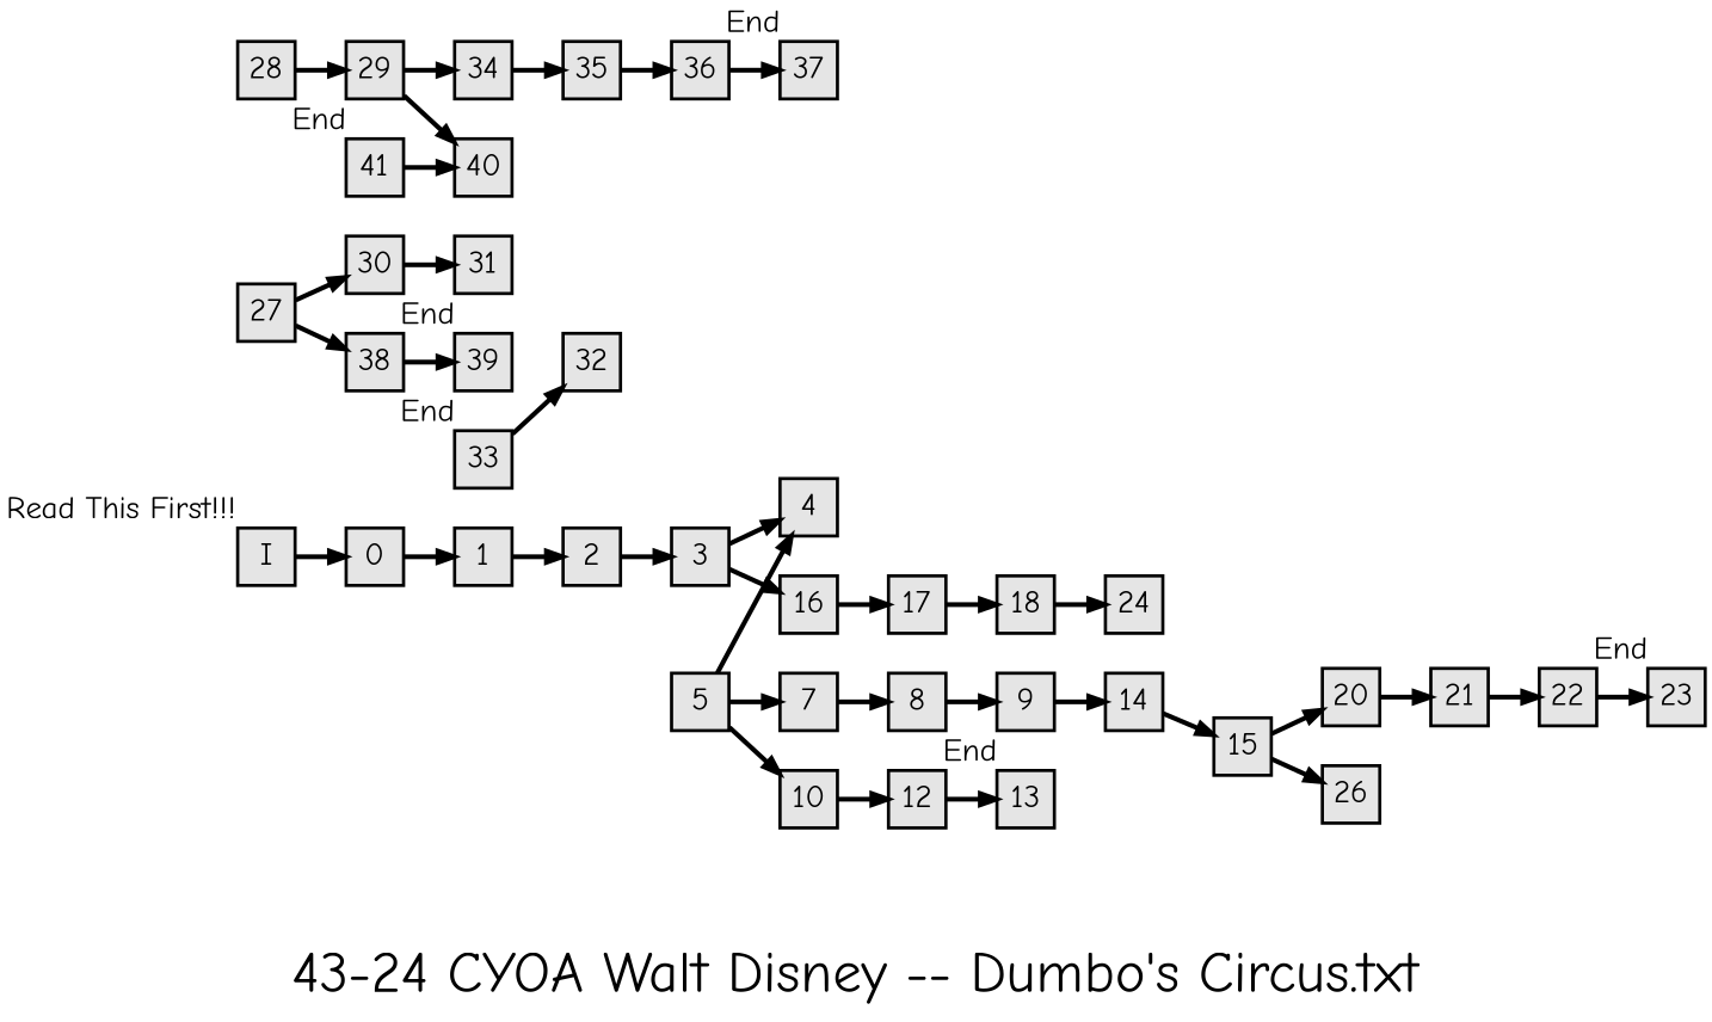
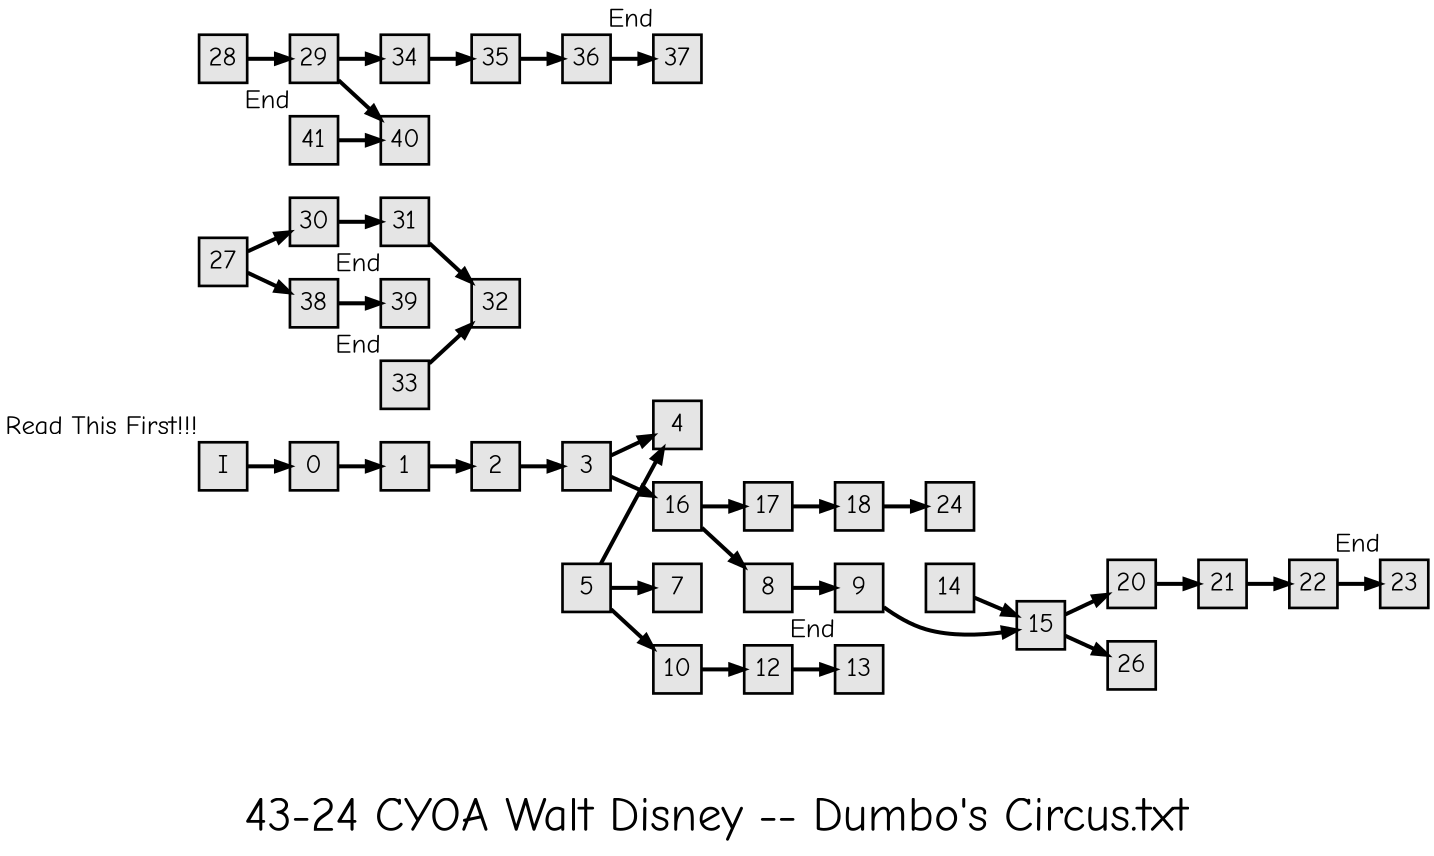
  digraph {
    fontname="Comic Neue"
    fontsize=36
    label="43-24 CYOA Walt Disney -- Dumbo's Circus.txt"
    nodesep=0.35
    ordering=out
    rankdir=LR
    ranksep=0.45
    node [fillcolor=grey90 fixedsize=true fontname="Comic Neue" fontsize=20 labelfloat=true margin="0,0" penwidth=2 regular=true shape=rect style=filled]
    edge [fontname="Comic Neue" fontsize=12 labelfloat=true penwidth=3]
    I [xlabel="Read This First!!!"]
    0
    1
    2
    3
    4
    16
    17
    5
    7
    10
    18
    8
    12
    9
    13 [xlabel=End]
    14
    15
    20
    26
    21
    22
    27
    30
    38
    24
    28
    29
    34
    40
    23 [xlabel=End]
    31
    39 [xlabel=End]
    32
    35
    36
    41 [xlabel=End]
    33 [xlabel=End]
    37 [xlabel=End]
    I -> 0
    0 -> 1
    1 -> 2
    2 -> 3
    3 -> 4
    3 -> 16
    16 -> 17
    17 -> 18
    5 -> 4
    5 -> 7
    5 -> 10
-   7 -> 8
+   16 -> 8
    10 -> 12
    18 -> 24
    8 -> 9
    12 -> 13
-   9 -> 14
+   9 -> 15
    14 -> 15
    15 -> 20
    15 -> 26
    20 -> 21
    21 -> 22
    22 -> 23
    27 -> 30
    27 -> 38
    30 -> 31
    38 -> 39
    28 -> 29
    29 -> 34
    29 -> 40
    34 -> 35
+   31 -> 32
    35 -> 36
    36 -> 37
    41 -> 40
    33 -> 32
  }
